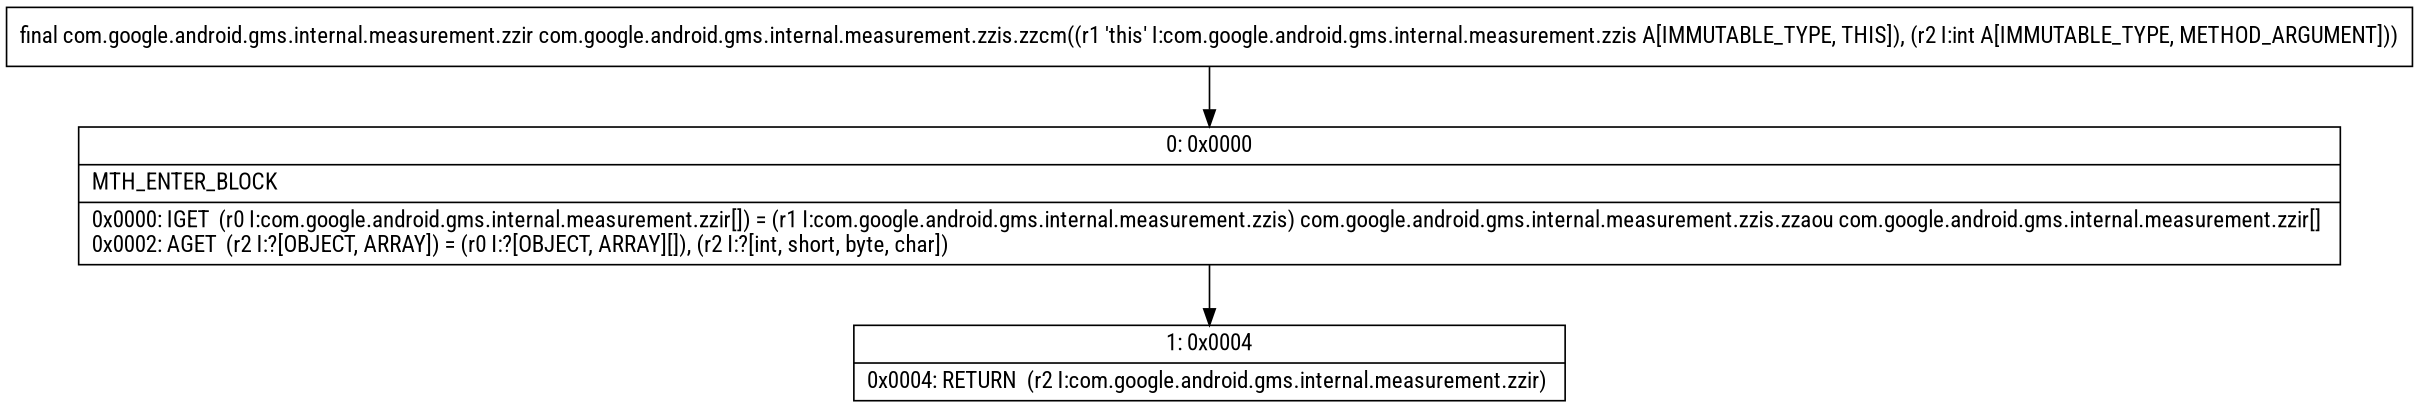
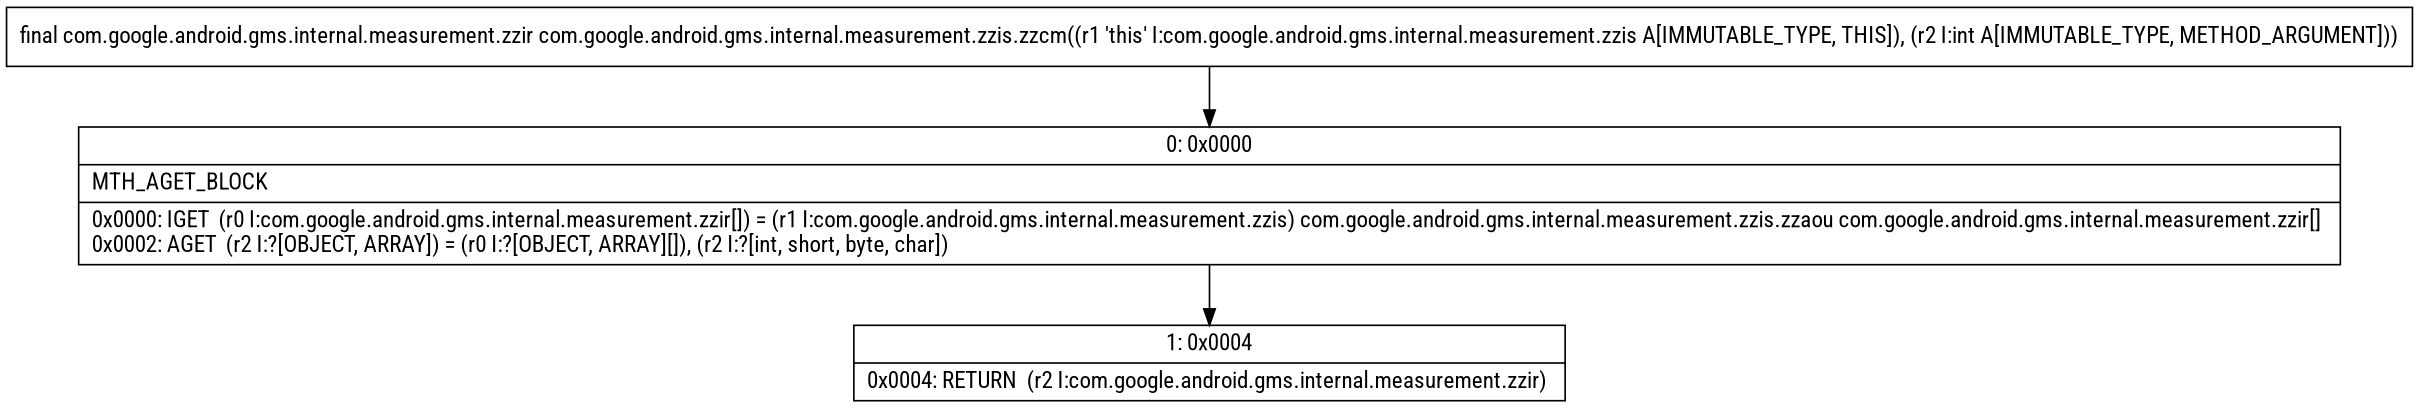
  digraph {
    fontname="Roboto Condensed"
    node [shape=record fontname="Roboto Condensed"]
    edge [fontname="Roboto Condensed"]
-   n1 [label="{0\:\ 0x0000|MTH_ENTER_BLOCK\l|0x0000: IGET  (r0 I:com.google.android.gms.internal.measurement.zzir[]) = (r1 I:com.google.android.gms.internal.measurement.zzis) com.google.android.gms.internal.measurement.zzis.zzaou com.google.android.gms.internal.measurement.zzir[] \l0x0002: AGET  (r2 I:?[OBJECT, ARRAY]) = (r0 I:?[OBJECT, ARRAY][]), (r2 I:?[int, short, byte, char]) \l}"]
+   n1 [label="{0\:\ 0x0000|MTH_AGET_BLOCK\l|0x0000: IGET  (r0 I:com.google.android.gms.internal.measurement.zzir[]) = (r1 I:com.google.android.gms.internal.measurement.zzis) com.google.android.gms.internal.measurement.zzis.zzaou com.google.android.gms.internal.measurement.zzir[] \l0x0002: AGET  (r2 I:?[OBJECT, ARRAY]) = (r0 I:?[OBJECT, ARRAY][]), (r2 I:?[int, short, byte, char]) \l}"]
    n2 [label="{1\:\ 0x0004|0x0004: RETURN  (r2 I:com.google.android.gms.internal.measurement.zzir) \l}"]
    n3 [label="{final com.google.android.gms.internal.measurement.zzir com.google.android.gms.internal.measurement.zzis.zzcm((r1 'this' I:com.google.android.gms.internal.measurement.zzis A[IMMUTABLE_TYPE, THIS]), (r2 I:int A[IMMUTABLE_TYPE, METHOD_ARGUMENT])) }"]
    n1 -> n2
    n3 -> n1
  }
